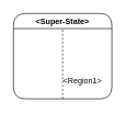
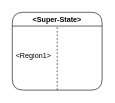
  <mxCell id="0" />
  <mxCell id="1" parent="0" />
  <mxCell id="2" value="&lt;Super-State&gt;" style="swimlane;rounded=1;arcSize=27;" vertex="1" parent="1"><mxGeometry x="20" y="20" width="150" height="130" as="geometry"><mxRectangle x="100" y="60" width="90" height="23" as="alternateBounds" /></mxGeometry></mxCell>
- <mxCell id="3" value="&amp;lt;Region1&amp;gt;" style="text;html=1;align=center;verticalAlign=middle;resizable=0;points=[];autosize=1;" vertex="1" parent="2"><mxGeometry x="70" y="93" width="70" height="20" as="geometry" /></mxCell>
+ <mxCell id="3" value="&amp;lt;Region1&amp;gt;" style="text;html=1;align=center;verticalAlign=middle;resizable=0;points=[];autosize=1;" vertex="1" parent="2"><mxGeometry y="63" width="70" height="20" as="geometry" /></mxCell>
  <mxCell id="4" value="" style="endArrow=none;dashed=1;html=1;entryX=0.5;entryY=0.185;entryDx=0;entryDy=0;entryPerimeter=0;exitX=0.5;exitY=1;exitDx=0;exitDy=0;" edge="1" parent="1" source="2" target="2"><mxGeometry width="50" height="50" relative="1" as="geometry"><mxPoint x="20" y="220" as="sourcePoint" /><mxPoint x="70" y="170" as="targetPoint" /></mxGeometry></mxCell>
